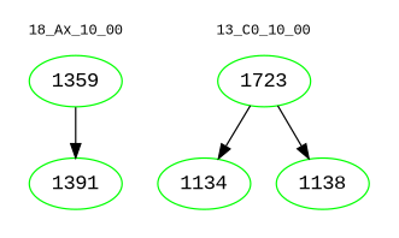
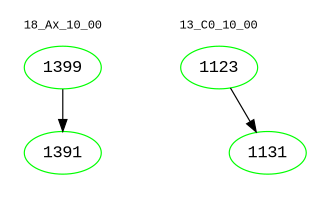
  digraph {
    fontname="Liberation Mono"
    node [color=green fontname="Liberation Mono"]
    edge [color=black fontname="Liberation Mono"]
-   n1 [label=1359]
+   n1 [label=1399]
    n2 [label=1391]
-   n3 [label=1723]
-   n4 [label=1134]
-   n5 [label=1138]
+   n3 [label=1123]
+   n5 [label=1131]
    subgraph cluster_1 {
      color=white
      fontsize=10
      label="18_Ax_10_00"
      n1
      n2
    }
    subgraph cluster_2 {
      color=white
      fontsize=10
      label="13_C0_10_00"
      n3
-     n4
      n5
    }
    n1 -> n2
-   n3 -> n4
    n3 -> n5
  }
